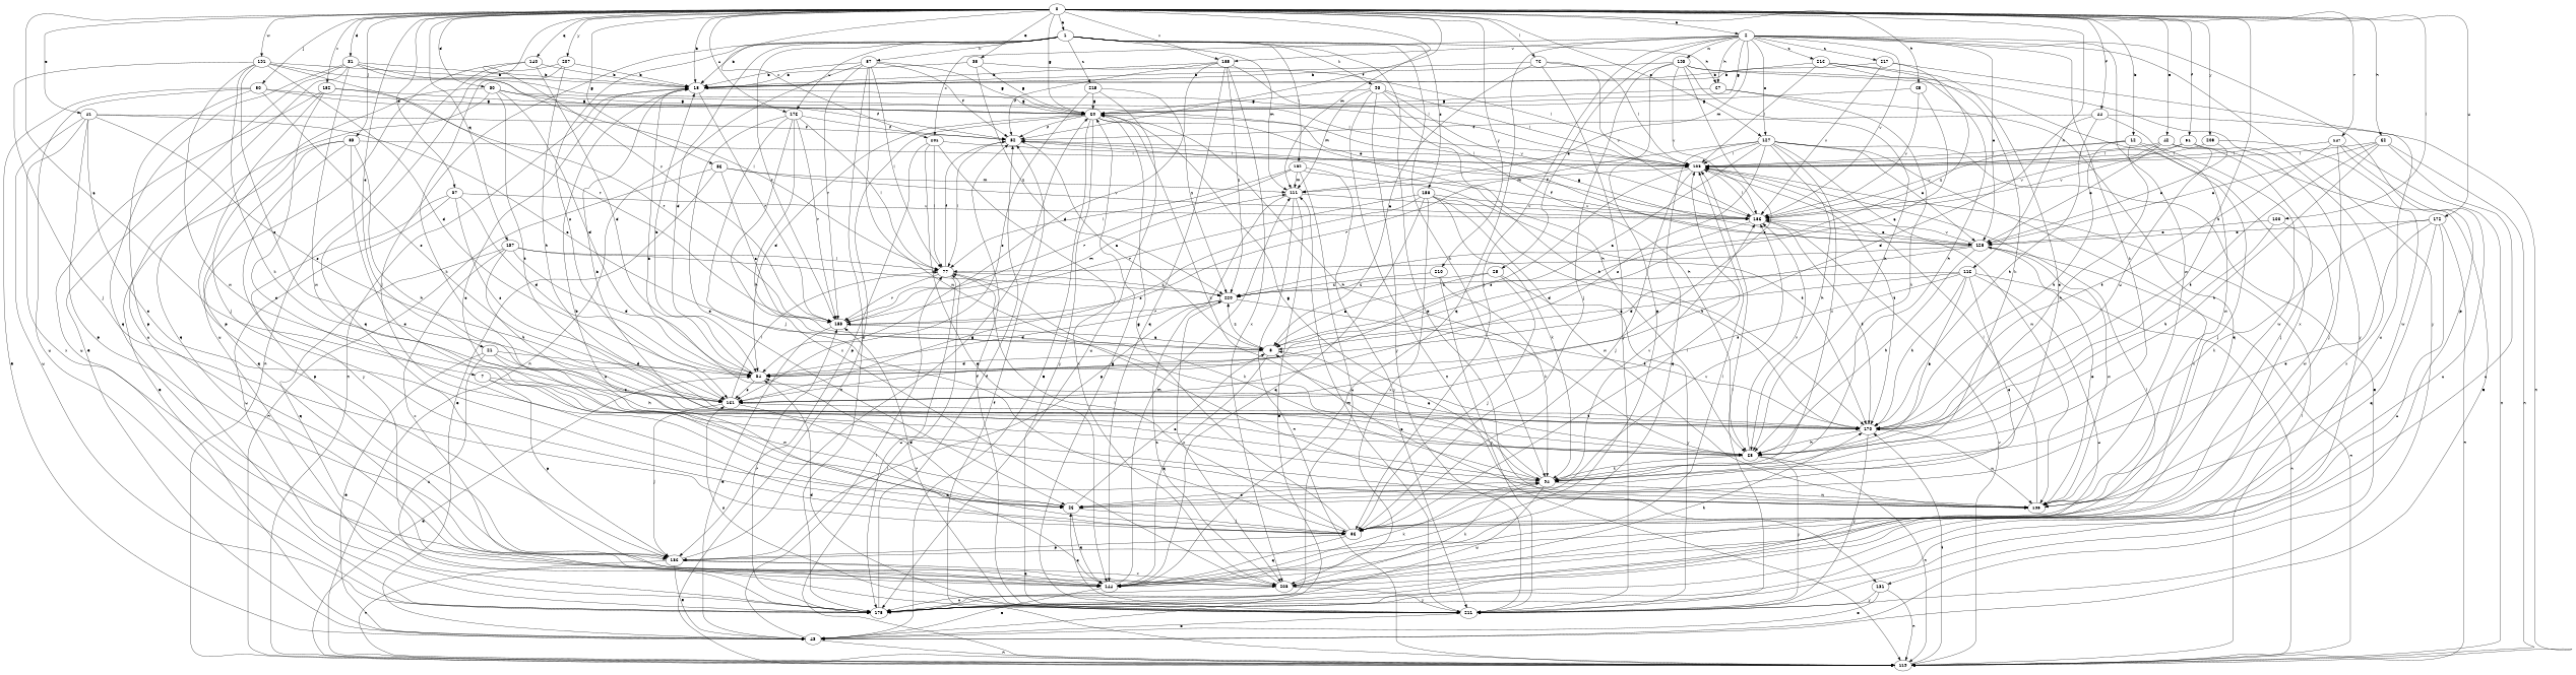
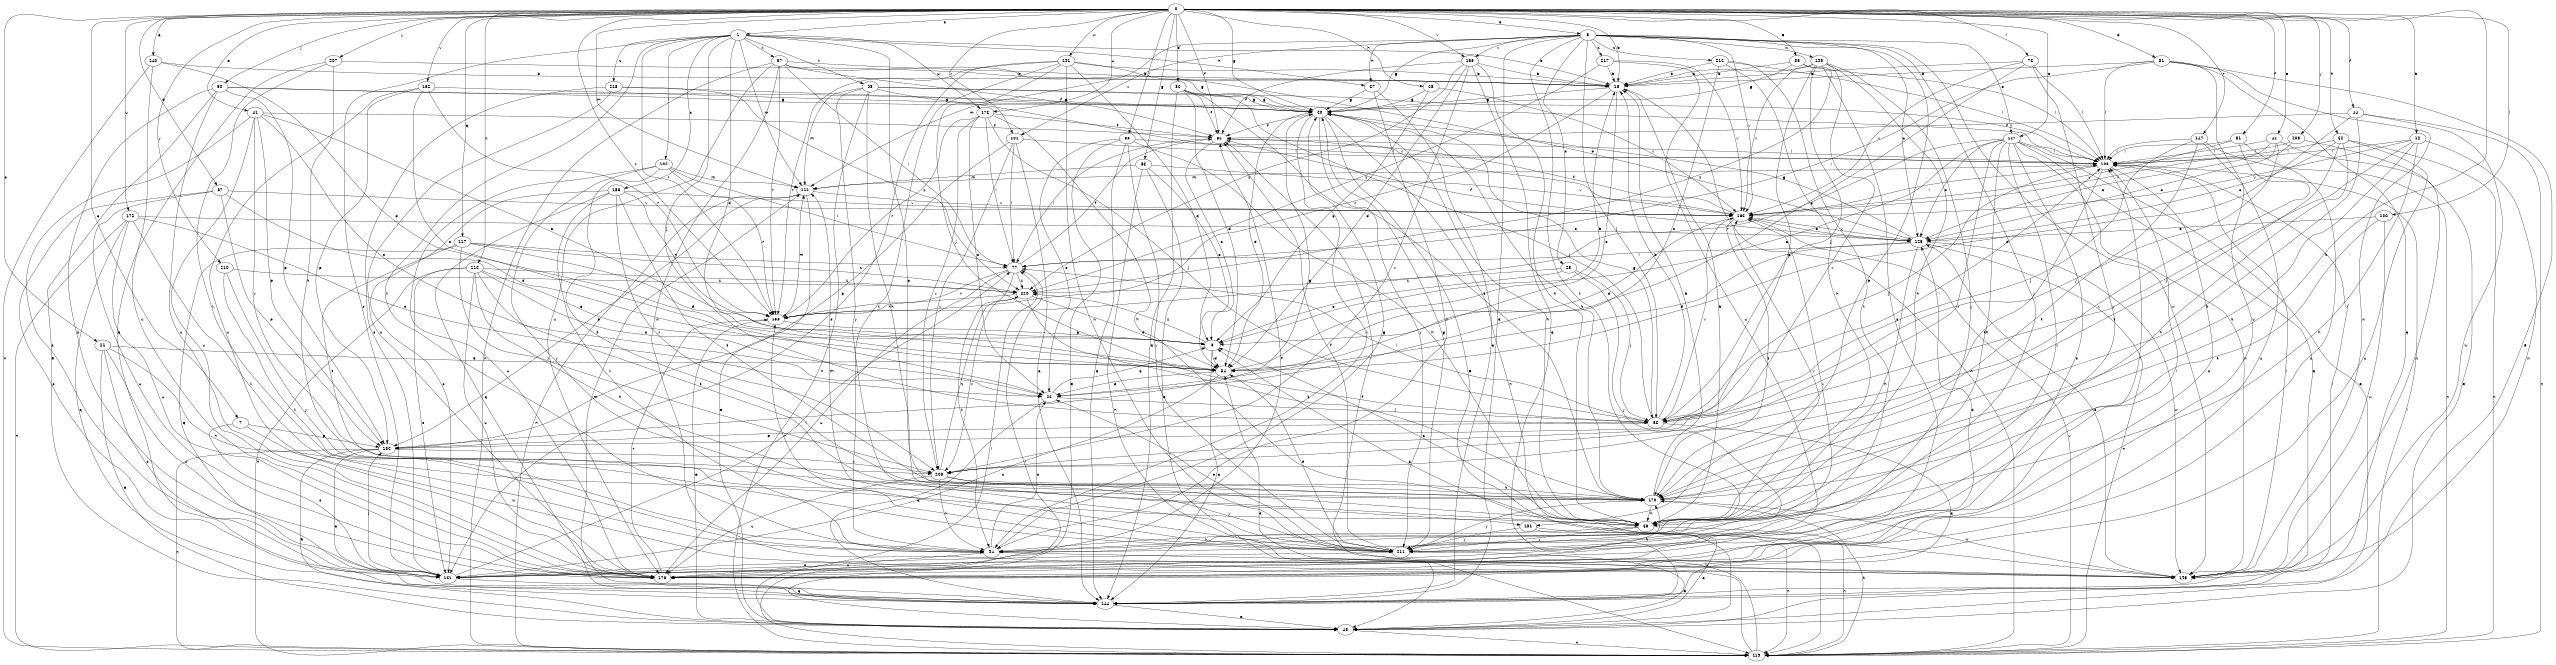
  strict digraph {
    fontname="DejaVu Sans"
    node [fontname="DejaVu Sans"]
    edge [fontname="DejaVu Sans"]
    0
    1
-   2
+   2 [label=5]
    7
    12
    18
    21
    30
    31
    37
    38
    41
    42
    44
    51
    52
    56
    60
    62
    65
    76
    80
    83
    100
    111
    116
    127
-   137
+   137 [label=117]
    140
    147
    153
    170
    172
    176
    182
    185
    191
    201
    207
    208
    210
    34
    67
    86
    87
    93
    94
-   102 [label=132]
+   102
    131
    158
    161
    215
    25
    128
    144
    186
    193
    195
    211
    216
    217
    136
    68
    103
    26
    119
    43
    178
    77
    220
    8
    203
    0 -> 1 [label=a]
    0 -> 2 [label=a]
    0 -> 7 [label=a]
    0 -> 12 [label=b]
    0 -> 18 [label=b]
    0 -> 21 [label=c]
    0 -> 30 [label=d]
    0 -> 31 [label=d]
    0 -> 37 [label=e]
    0 -> 38 [label=e]
    0 -> 41 [label=e]
    0 -> 42 [label=e]
    0 -> 44 [label=f]
    0 -> 51 [label=f]
    0 -> 52 [label=f]
    0 -> 56 [label=g]
    0 -> 60 [label=g]
    0 -> 62 [label=h]
    0 -> 65 [label=h]
    0 -> 76 [label=i]
    0 -> 80 [label=j]
    0 -> 83 [label=j]
    0 -> 100 [label=l]
    0 -> 111 [label=m]
    0 -> 116 [label=n]
    0 -> 127 [label=o]
    0 -> 137 [label=q]
    0 -> 140 [label=q]
    0 -> 147 [label=r]
    0 -> 153 [label=r]
    0 -> 170 [label=t]
    0 -> 172 [label=u]
    0 -> 176 [label=u]
    0 -> 182 [label=v]
    0 -> 185 [label=v]
    0 -> 191 [label=w]
    0 -> 201 [label=x]
    0 -> 207 [label=y]
    0 -> 208 [label=y]
    0 -> 210 [label=y]
    1 -> 18 [label=b]
    1 -> 111 [label=m]
    1 -> 153 [label=r]
    1 -> 176 [label=u]
    1 -> 34 [label=d]
    1 -> 67 [label=h]
    1 -> 86 [label=j]
    1 -> 87 [label=k]
    1 -> 93 [label=k]
    1 -> 94 [label=k]
    1 -> 102 [label=l]
    1 -> 131 [label=p]
    1 -> 158 [label=s]
    1 -> 161 [label=s]
    1 -> 215 [label=z]
    2 -> 60 [label=g]
    2 -> 111 [label=m]
    2 -> 127 [label=o]
    2 -> 185 [label=v]
    2 -> 201 [label=x]
    2 -> 67 [label=h]
    2 -> 86 [label=j]
    2 -> 94 [label=k]
    2 -> 131 [label=p]
    2 -> 25 [label=c]
    2 -> 128 [label=o]
    2 -> 144 [label=q]
    2 -> 186 [label=v]
    2 -> 193 [label=w]
    2 -> 195 [label=w]
    2 -> 211 [label=y]
    2 -> 216 [label=z]
    2 -> 217 [label=z]
    7 -> 161 [label=s]
    7 -> 195 [label=w]
    7 -> 136 [label=p]
    12 -> 170 [label=t]
    12 -> 86 [label=j]
    12 -> 186 [label=v]
    12 -> 195 [label=w]
    12 -> 68 [label=h]
    12 -> 103 [label=l]
    18 -> 60 [label=g]
    18 -> 153 [label=r]
    18 -> 26 [label=c]
    18 -> 119 [label=n]
    21 -> 34 [label=d]
    21 -> 161 [label=s]
    21 -> 68 [label=h]
    21 -> 43 [label=e]
    21 -> 178 [label=u]
    30 -> 52 [label=f]
    30 -> 60 [label=g]
    30 -> 170 [label=t]
    30 -> 34 [label=d]
    30 -> 86 [label=j]
    30 -> 144 [label=q]
    31 -> 18 [label=b]
    31 -> 144 [label=q]
    31 -> 195 [label=w]
    31 -> 103 [label=l]
    31 -> 43 [label=e]
    31 -> 178 [label=u]
    31 -> 77 [label=i]
    37 -> 34 [label=d]
    37 -> 161 [label=s]
    37 -> 186 [label=v]
    37 -> 136 [label=p]
    37 -> 178 [label=u]
    38 -> 18 [label=b]
    38 -> 60 [label=g]
    38 -> 103 [label=l]
    38 -> 220 [label=z]
    41 -> 52 [label=f]
    41 -> 161 [label=s]
    41 -> 136 [label=p]
    41 -> 26 [label=c]
    41 -> 178 [label=u]
    41 -> 8 [label=a]
    41 -> 203 [label=x]
    42 -> 86 [label=j]
    42 -> 128 [label=o]
    42 -> 186 [label=v]
    42 -> 103 [label=l]
    42 -> 43 [label=e]
    44 -> 52 [label=f]
    44 -> 170 [label=t]
    44 -> 34 [label=d]
    44 -> 195 [label=w]
    44 -> 119 [label=n]
    51 -> 186 [label=v]
    51 -> 103 [label=l]
-   51 -> 170 [label=u]
+   51 -> 178 [label=u]
    51 -> 203 [label=x]
    52 -> 103 [label=l]
    52 -> 77 [label=i]
    52 -> 8 [label=a]
    56 -> 111 [label=m]
    56 -> 186 [label=v]
    56 -> 119 [label=n]
    56 -> 43 [label=e]
    56 -> 8 [label=a]
    60 -> 52 [label=f]
    60 -> 170 [label=t]
    60 -> 34 [label=d]
    60 -> 94 [label=k]
    60 -> 211 [label=y]
    60 -> 68 [label=h]
    60 -> 119 [label=n]
    60 -> 43 [label=e]
    62 -> 170 [label=t]
    62 -> 128 [label=o]
    62 -> 68 [label=h]
    62 -> 103 [label=l]
    62 -> 119 [label=n]
    62 -> 178 [label=u]
    65 -> 60 [label=g]
    65 -> 186 [label=v]
    65 -> 8 [label=a]
    76 -> 18 [label=b]
    76 -> 186 [label=v]
    76 -> 211 [label=y]
    76 -> 103 [label=l]
    76 -> 8 [label=a]
    80 -> 60 [label=g]
    80 -> 161 [label=s]
    80 -> 136 [label=p]
    80 -> 103 [label=l]
    80 -> 43 [label=e]
    80 -> 178 [label=u]
    83 -> 144 [label=q]
    83 -> 211 [label=y]
    83 -> 68 [label=h]
    83 -> 103 [label=l]
    83 -> 26 [label=c]
    83 -> 43 [label=e]
    100 -> 170 [label=t]
    100 -> 128 [label=o]
    100 -> 195 [label=w]
    111 -> 186 [label=v]
    111 -> 136 [label=p]
    111 -> 119 [label=n]
    111 -> 43 [label=e]
    116 -> 170 [label=t]
    116 -> 161 [label=s]
-   116 -> 68 [label=a]
+   116 -> 68 [label=h]
    116 -> 26 [label=c]
    116 -> 119 [label=n]
    116 -> 178 [label=u]
    116 -> 220 [label=z]
    116 -> 8 [label=a]
    127 -> 153 [label=r]
    127 -> 94 [label=x]
    127 -> 161 [label=s]
    127 -> 128 [label=o]
    127 -> 144 [label=q]
    127 -> 195 [label=w]
    127 -> 68 [label=h]
    127 -> 103 [label=l]
    127 -> 43 [label=e]
    127 -> 8 [label=a]
    127 -> 203 [label=x]
    137 -> 170 [label=t]
    137 -> 34 [label=d]
    137 -> 144 [label=q]
    137 -> 77 [label=i]
    137 -> 220 [label=z]
    137 -> 203 [label=x]
    140 -> 18 [label=b]
    140 -> 34 [label=d]
    140 -> 119 [label=n]
    140 -> 178 [label=u]
    147 -> 170 [label=t]
    147 -> 86 [label=j]
    147 -> 103 [label=l]
    147 -> 119 [label=n]
    147 -> 178 [label=u]
    153 -> 111 [label=m]
    153 -> 43 [label=e]
    153 -> 8 [label=a]
    170 -> 18 [label=b]
    170 -> 195 [label=w]
    170 -> 211 [label=y]
    170 -> 68 [label=h]
    172 -> 94 [label=k]
    172 -> 128 [label=o]
    172 -> 144 [label=q]
    172 -> 26 [label=c]
    172 -> 119 [label=n]
    172 -> 178 [label=u]
    176 -> 52 [label=f]
    176 -> 153 [label=r]
    176 -> 86 [label=j]
    176 -> 68 [label=h]
    176 -> 26 [label=c]
    176 -> 77 [label=i]
    176 -> 203 [label=x]
    182 -> 60 [label=g]
    182 -> 153 [label=r]
    182 -> 136 [label=p]
    182 -> 26 [label=c]
    182 -> 178 [label=u]
    185 -> 18 [label=b]
    185 -> 52 [label=f]
    185 -> 34 [label=d]
    185 -> 144 [label=q]
    185 -> 68 [label=h]
    185 -> 220 [label=z]
    185 -> 203 [label=x]
    191 -> 18 [label=b]
    191 -> 153 [label=r]
    191 -> 34 [label=d]
    191 -> 86 [label=j]
    191 -> 94 [label=k]
    191 -> 161 [label=s]
    191 -> 128 [label=o]
    191 -> 195 [label=w]
    201 -> 144 [label=q]
    201 -> 136 [label=p]
    201 -> 103 [label=l]
    201 -> 77 [label=i]
    201 -> 203 [label=x]
    207 -> 18 [label=b]
    207 -> 170 [label=t]
    207 -> 94 [label=k]
    207 -> 144 [label=q]
    208 -> 128 [label=o]
    208 -> 195 [label=w]
    208 -> 103 [label=l]
    210 -> 94 [label=k]
    210 -> 211 [label=y]
    210 -> 220 [label=z]
    34 -> 18 [label=b]
    34 -> 161 [label=s]
    67 -> 60 [label=g]
    67 -> 94 [label=k]
    67 -> 144 [label=q]
    86 -> 18 [label=b]
    86 -> 60 [label=g]
    86 -> 144 [label=q]
    86 -> 186 [label=v]
    86 -> 136 [label=p]
    86 -> 103 [label=l]
    86 -> 77 [label=i]
    87 -> 18 [label=b]
    87 -> 52 [label=f]
    87 -> 60 [label=g]
    87 -> 153 [label=r]
    87 -> 195 [label=w]
    87 -> 119 [label=n]
    87 -> 178 [label=u]
    87 -> 77 [label=i]
    93 -> 60 [label=g]
    93 -> 111 [label=m]
    93 -> 186 [label=v]
    93 -> 211 [label=y]
    93 -> 68 [label=h]
    93 -> 103 [label=l]
    93 -> 119 [label=n]
    94 -> 60 [label=g]
    94 -> 186 [label=v]
    94 -> 195 [label=w]
    94 -> 26 [label=c]
    94 -> 178 [label=u]
    102 -> 111 [label=m]
    102 -> 153 [label=r]
    102 -> 170 [label=t]
    102 -> 211 [label=y]
    102 -> 178 [label=u]
    102 -> 77 [label=i]
    131 -> 211 [label=y]
    131 -> 119 [label=n]
    131 -> 43 [label=e]
    158 -> 153 [label=r]
    158 -> 170 [label=t]
    158 -> 94 [label=k]
    158 -> 161 [label=s]
    158 -> 144 [label=q]
    158 -> 186 [label=v]
-   158 -> 195 [label=w]
    158 -> 203 [label=x]
    161 -> 170 [label=t]
    161 -> 144 [label=q]
    161 -> 136 [label=j]
    161 -> 77 [label=i]
    215 -> 60 [label=g]
    215 -> 161 [label=s]
    215 -> 178 [label=u]
    215 -> 220 [label=z]
    25 -> 86 [label=j]
    25 -> 211 [label=y]
    25 -> 220 [label=z]
    25 -> 8 [label=a]
    128 -> 52 [label=f]
    128 -> 60 [label=g]
    128 -> 34 [label=d]
    128 -> 186 [label=v]
    128 -> 195 [label=w]
    128 -> 68 [label=h]
    128 -> 119 [label=n]
    128 -> 77 [label=i]
    144 -> 111 [label=m]
-   144 -> 94 [label=k]
    144 -> 103 [label=l]
    144 -> 43 [label=e]
    186 -> 52 [label=f]
    186 -> 170 [label=t]
    186 -> 34 [label=d]
    186 -> 128 [label=o]
    186 -> 103 [label=l]
    193 -> 18 [label=b]
    193 -> 86 [label=j]
    193 -> 161 [label=s]
    193 -> 186 [label=v]
    193 -> 211 [label=y]
    193 -> 136 [label=p]
    193 -> 68 [label=h]
    193 -> 203 [label=x]
    195 -> 128 [label=o]
    195 -> 103 [label=l]
    195 -> 8 [label=a]
    211 -> 52 [label=f]
    211 -> 60 [label=g]
    211 -> 111 [label=m]
    211 -> 153 [label=r]
    211 -> 34 [label=d]
    211 -> 161 [label=s]
    211 -> 103 [label=l]
    211 -> 26 [label=c]
    211 -> 43 [label=e]
    216 -> 18 [label=b]
    216 -> 94 [label=k]
    216 -> 68 [label=h]
    216 -> 103 [label=l]
    216 -> 26 [label=c]
    217 -> 18 [label=b]
    217 -> 186 [label=v]
    217 -> 178 [label=u]
    217 -> 220 [label=z]
    136 -> 60 [label=g]
    136 -> 144 [label=q]
    136 -> 119 [label=n]
    136 -> 43 [label=e]
    136 -> 203 [label=x]
    68 -> 18 [label=b]
    68 -> 94 [label=k]
    68 -> 186 [label=v]
    68 -> 211 [label=y]
    68 -> 119 [label=n]
    68 -> 8 [label=a]
    103 -> 111 [label=m]
    103 -> 170 [label=t]
    103 -> 86 [label=j]
    103 -> 161 [label=s]
-   26 -> 34 [label=d]
+   34 -> 26 [label=d]
    26 -> 86 [label=j]
    26 -> 144 [label=q]
    26 -> 8 [label=a]
    119 -> 52 [label=f]
    119 -> 170 [label=t]
    119 -> 34 [label=d]
    119 -> 186 [label=v]
    119 -> 103 [label=l]
    119 -> 77 [label=i]
    43 -> 119 [label=n]
    43 -> 77 [label=i]
    178 -> 52 [label=f]
    178 -> 153 [label=r]
+   178 -> 128 [label=o]
    178 -> 103 [label=l]
    77 -> 52 [label=f]
    77 -> 153 [label=r]
    77 -> 94 [label=k]
    77 -> 178 [label=u]
    77 -> 220 [label=z]
    220 -> 153 [label=r]
    220 -> 170 [label=t]
    220 -> 34 [label=d]
    220 -> 203 [label=x]
    8 -> 34 [label=d]
    8 -> 144 [label=q]
    8 -> 220 [label=z]
    203 -> 170 [label=t]
    203 -> 94 [label=k]
    203 -> 211 [label=y]
    203 -> 178 [label=u]
    203 -> 220 [label=z]
  }
